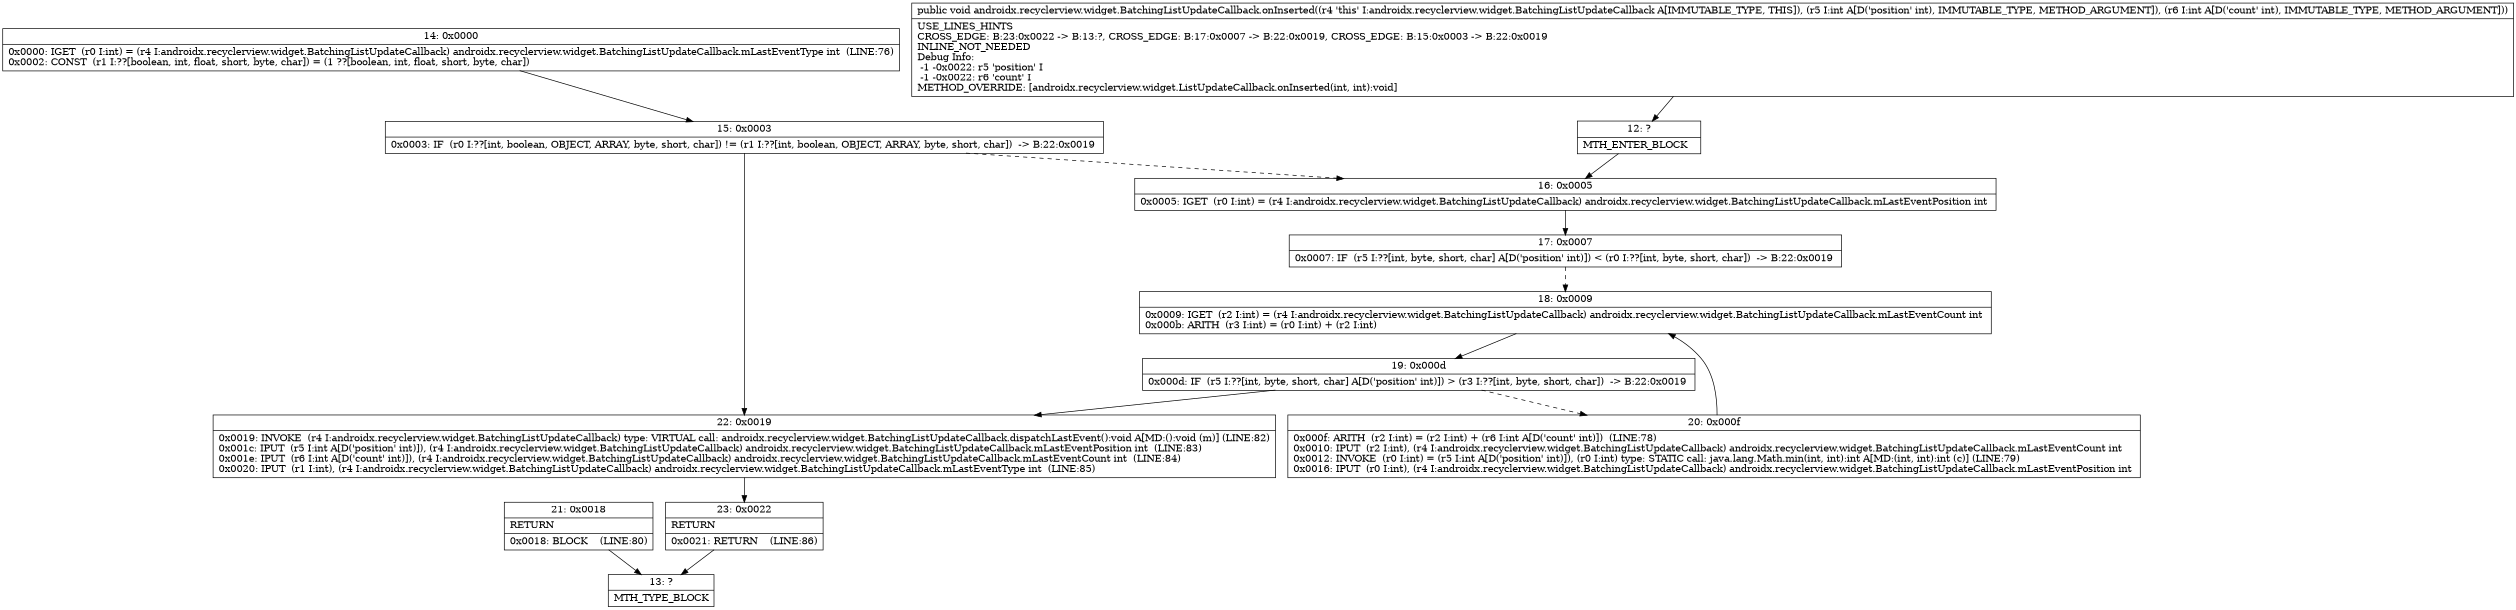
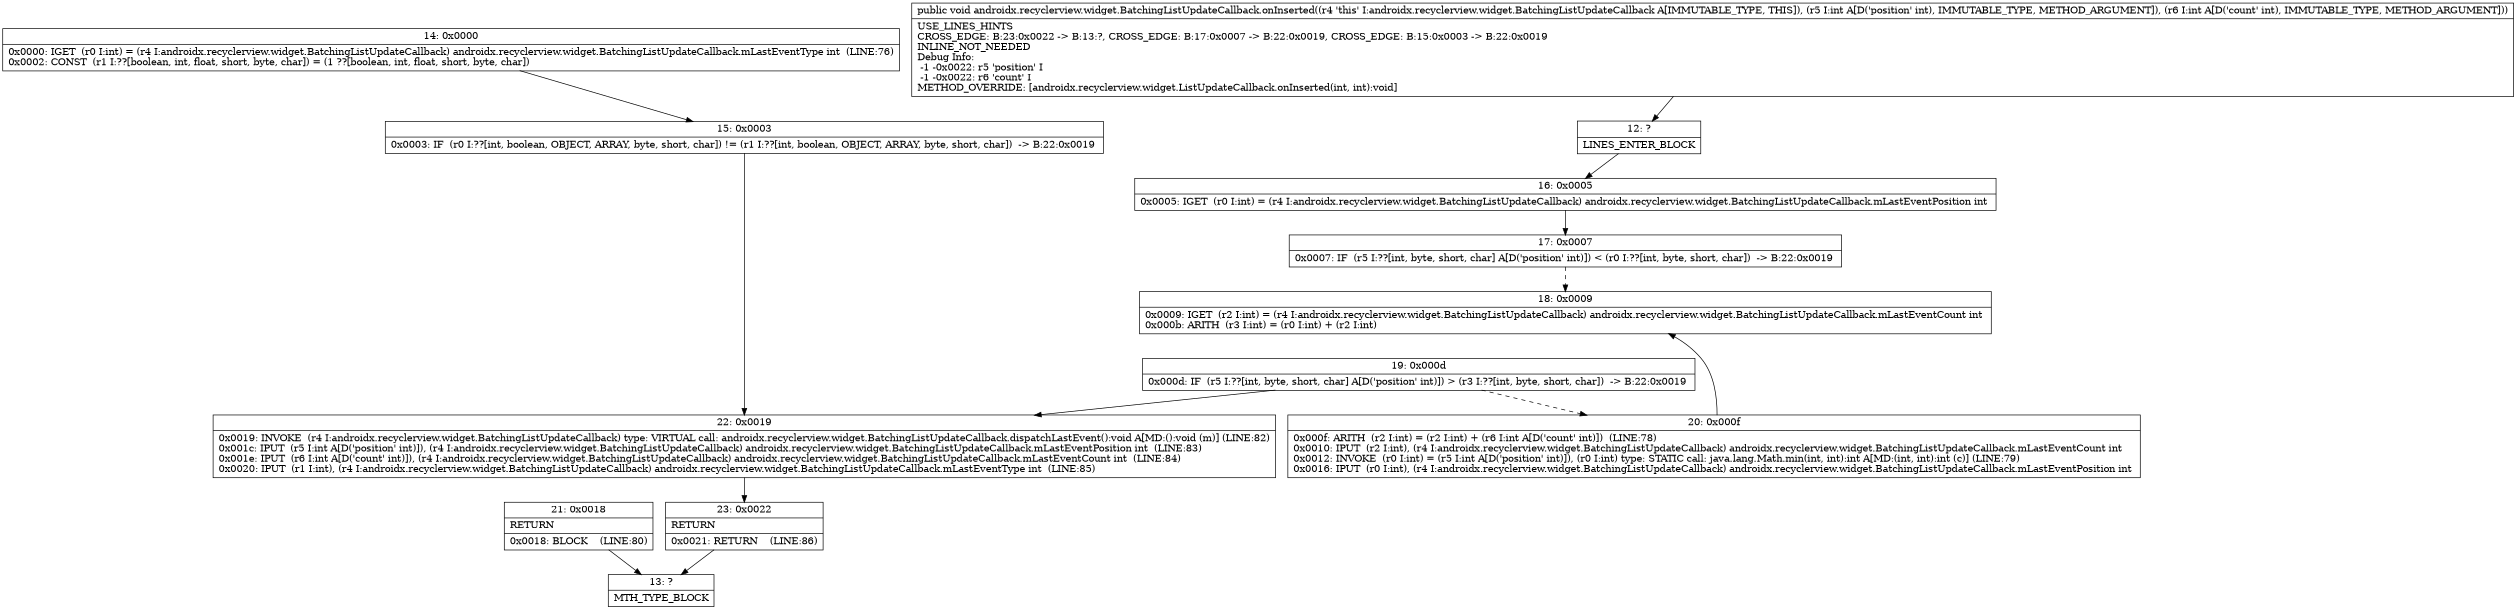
  digraph {
    node [shape=record]
-   n1 [label="{12\:\ ?|MTH_ENTER_BLOCK\l}"]
+   n1 [label="{12\:\ ?|LINES_ENTER_BLOCK\l}"]
    n2 [label="{16\:\ 0x0005|0x0005: IGET  (r0 I:int) = (r4 I:androidx.recyclerview.widget.BatchingListUpdateCallback) androidx.recyclerview.widget.BatchingListUpdateCallback.mLastEventPosition int \l}"]
    n3 [label="{14\:\ 0x0000|0x0000: IGET  (r0 I:int) = (r4 I:androidx.recyclerview.widget.BatchingListUpdateCallback) androidx.recyclerview.widget.BatchingListUpdateCallback.mLastEventType int  (LINE:76)\l0x0002: CONST  (r1 I:??[boolean, int, float, short, byte, char]) = (1 ??[boolean, int, float, short, byte, char]) \l}"]
    n4 [label="{15\:\ 0x0003|0x0003: IF  (r0 I:??[int, boolean, OBJECT, ARRAY, byte, short, char]) != (r1 I:??[int, boolean, OBJECT, ARRAY, byte, short, char])  \-\> B:22:0x0019 \l}"]
    n5 [label="{22\:\ 0x0019|0x0019: INVOKE  (r4 I:androidx.recyclerview.widget.BatchingListUpdateCallback) type: VIRTUAL call: androidx.recyclerview.widget.BatchingListUpdateCallback.dispatchLastEvent():void A[MD:():void (m)] (LINE:82)\l0x001c: IPUT  (r5 I:int A[D('position' int)]), (r4 I:androidx.recyclerview.widget.BatchingListUpdateCallback) androidx.recyclerview.widget.BatchingListUpdateCallback.mLastEventPosition int  (LINE:83)\l0x001e: IPUT  (r6 I:int A[D('count' int)]), (r4 I:androidx.recyclerview.widget.BatchingListUpdateCallback) androidx.recyclerview.widget.BatchingListUpdateCallback.mLastEventCount int  (LINE:84)\l0x0020: IPUT  (r1 I:int), (r4 I:androidx.recyclerview.widget.BatchingListUpdateCallback) androidx.recyclerview.widget.BatchingListUpdateCallback.mLastEventType int  (LINE:85)\l}"]
    n6 [label="{17\:\ 0x0007|0x0007: IF  (r5 I:??[int, byte, short, char] A[D('position' int)]) \< (r0 I:??[int, byte, short, char])  \-\> B:22:0x0019 \l}"]
    n7 [label="{23\:\ 0x0022|RETURN\l|0x0021: RETURN    (LINE:86)\l}"]
    n8 [label="{18\:\ 0x0009|0x0009: IGET  (r2 I:int) = (r4 I:androidx.recyclerview.widget.BatchingListUpdateCallback) androidx.recyclerview.widget.BatchingListUpdateCallback.mLastEventCount int \l0x000b: ARITH  (r3 I:int) = (r0 I:int) + (r2 I:int) \l}"]
    n9 [label="{19\:\ 0x000d|0x000d: IF  (r5 I:??[int, byte, short, char] A[D('position' int)]) \> (r3 I:??[int, byte, short, char])  \-\> B:22:0x0019 \l}"]
    n10 [label="{20\:\ 0x000f|0x000f: ARITH  (r2 I:int) = (r2 I:int) + (r6 I:int A[D('count' int)])  (LINE:78)\l0x0010: IPUT  (r2 I:int), (r4 I:androidx.recyclerview.widget.BatchingListUpdateCallback) androidx.recyclerview.widget.BatchingListUpdateCallback.mLastEventCount int \l0x0012: INVOKE  (r0 I:int) = (r5 I:int A[D('position' int)]), (r0 I:int) type: STATIC call: java.lang.Math.min(int, int):int A[MD:(int, int):int (c)] (LINE:79)\l0x0016: IPUT  (r0 I:int), (r4 I:androidx.recyclerview.widget.BatchingListUpdateCallback) androidx.recyclerview.widget.BatchingListUpdateCallback.mLastEventPosition int \l}"]
    n11 [label="{21\:\ 0x0018|RETURN\l|0x0018: BLOCK    (LINE:80)\l}"]
    n12 [label="{13\:\ ?|MTH_TYPE_BLOCK\l}"]
    n13 [label="{public void androidx.recyclerview.widget.BatchingListUpdateCallback.onInserted((r4 'this' I:androidx.recyclerview.widget.BatchingListUpdateCallback A[IMMUTABLE_TYPE, THIS]), (r5 I:int A[D('position' int), IMMUTABLE_TYPE, METHOD_ARGUMENT]), (r6 I:int A[D('count' int), IMMUTABLE_TYPE, METHOD_ARGUMENT]))  | USE_LINES_HINTS\lCROSS_EDGE: B:23:0x0022 \-\> B:13:?, CROSS_EDGE: B:17:0x0007 \-\> B:22:0x0019, CROSS_EDGE: B:15:0x0003 \-\> B:22:0x0019\lINLINE_NOT_NEEDED\lDebug Info:\l  \-1 \-0x0022: r5 'position' I\l  \-1 \-0x0022: r6 'count' I\lMETHOD_OVERRIDE: [androidx.recyclerview.widget.ListUpdateCallback.onInserted(int, int):void]\l}"]
    n1 -> n2
    n2 -> n6
    n3 -> n4
-   n4 -> n2 [style=dashed]
    n4 -> n5
    n5 -> n7
    n6 -> n8 [style=dashed]
    n7 -> n12
-   n8 -> n9
    n9 -> n5
    n9 -> n10 [style=dashed]
    n10 -> n8
    n11 -> n12
    n13 -> n1
  }
